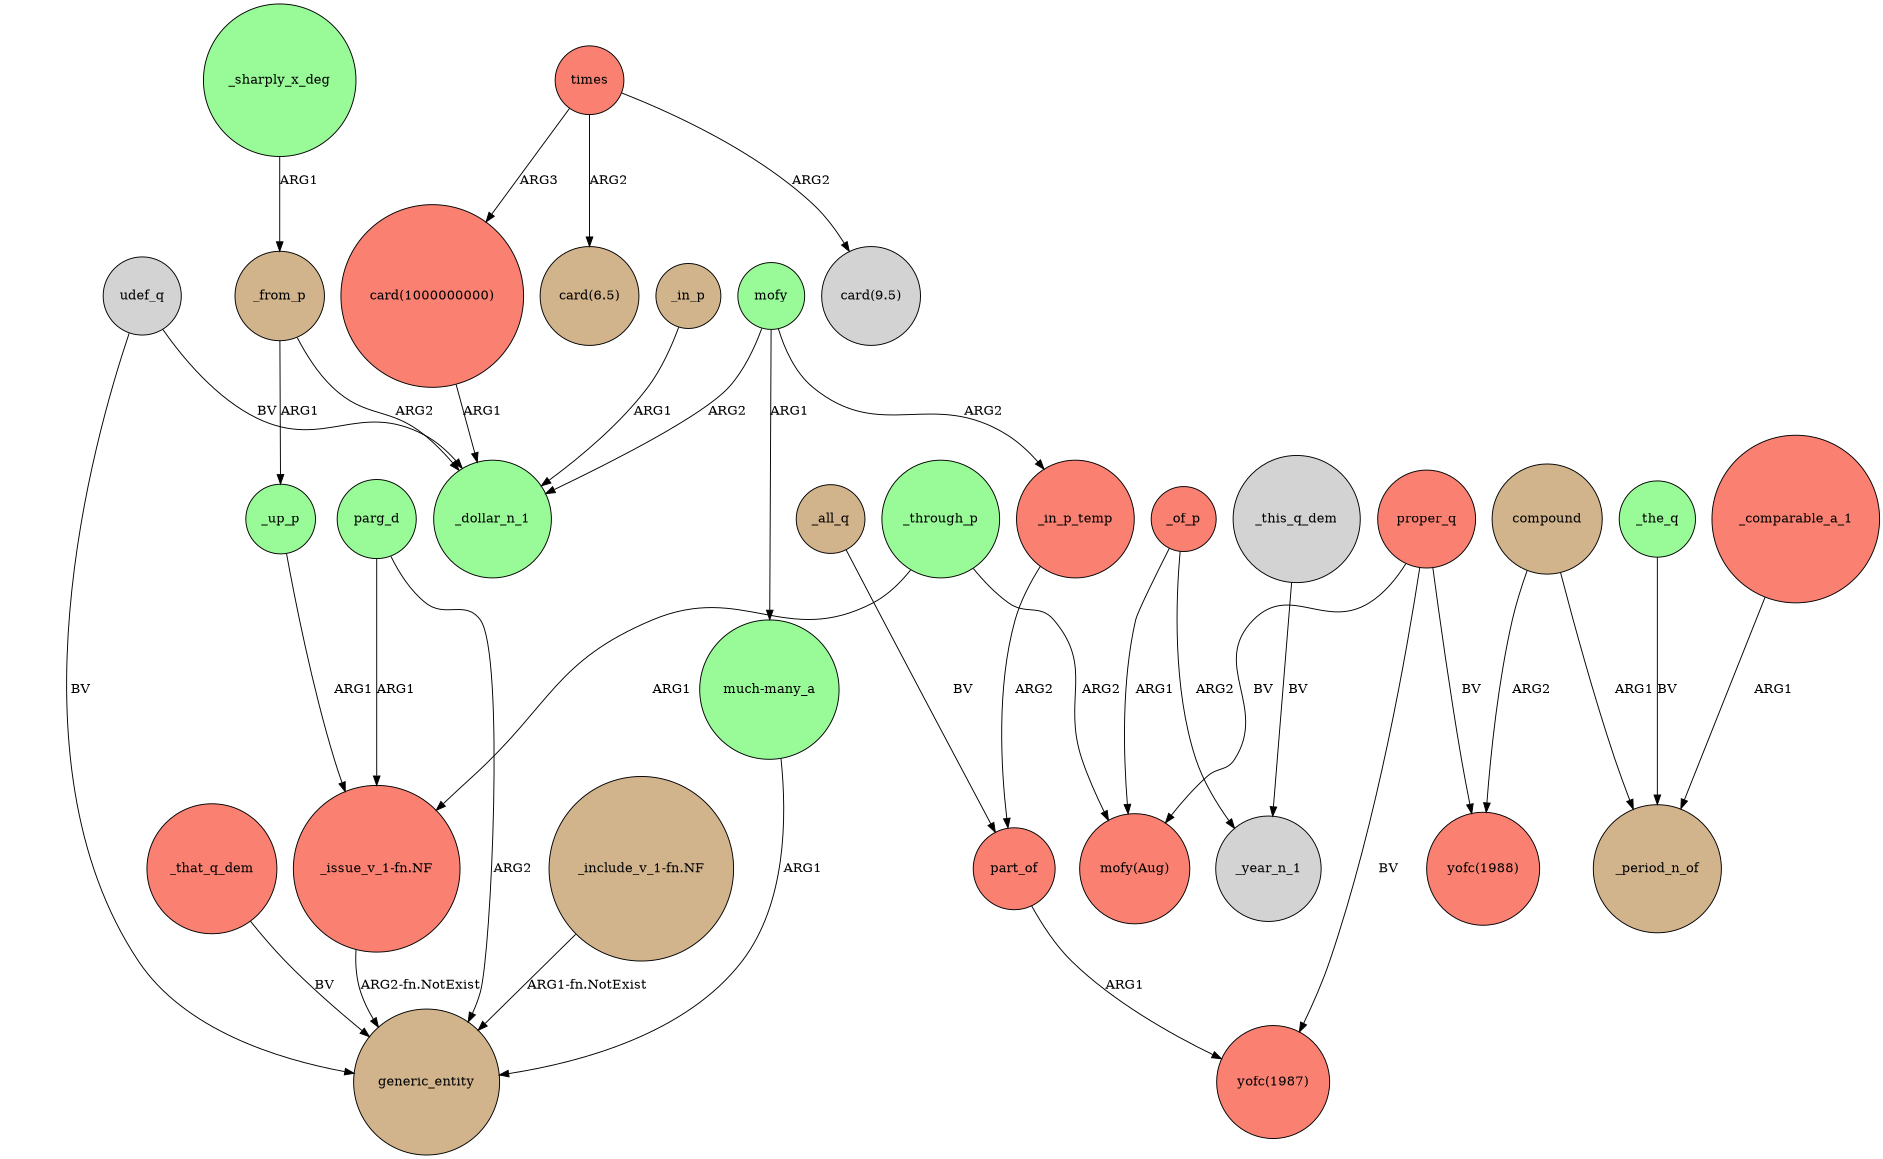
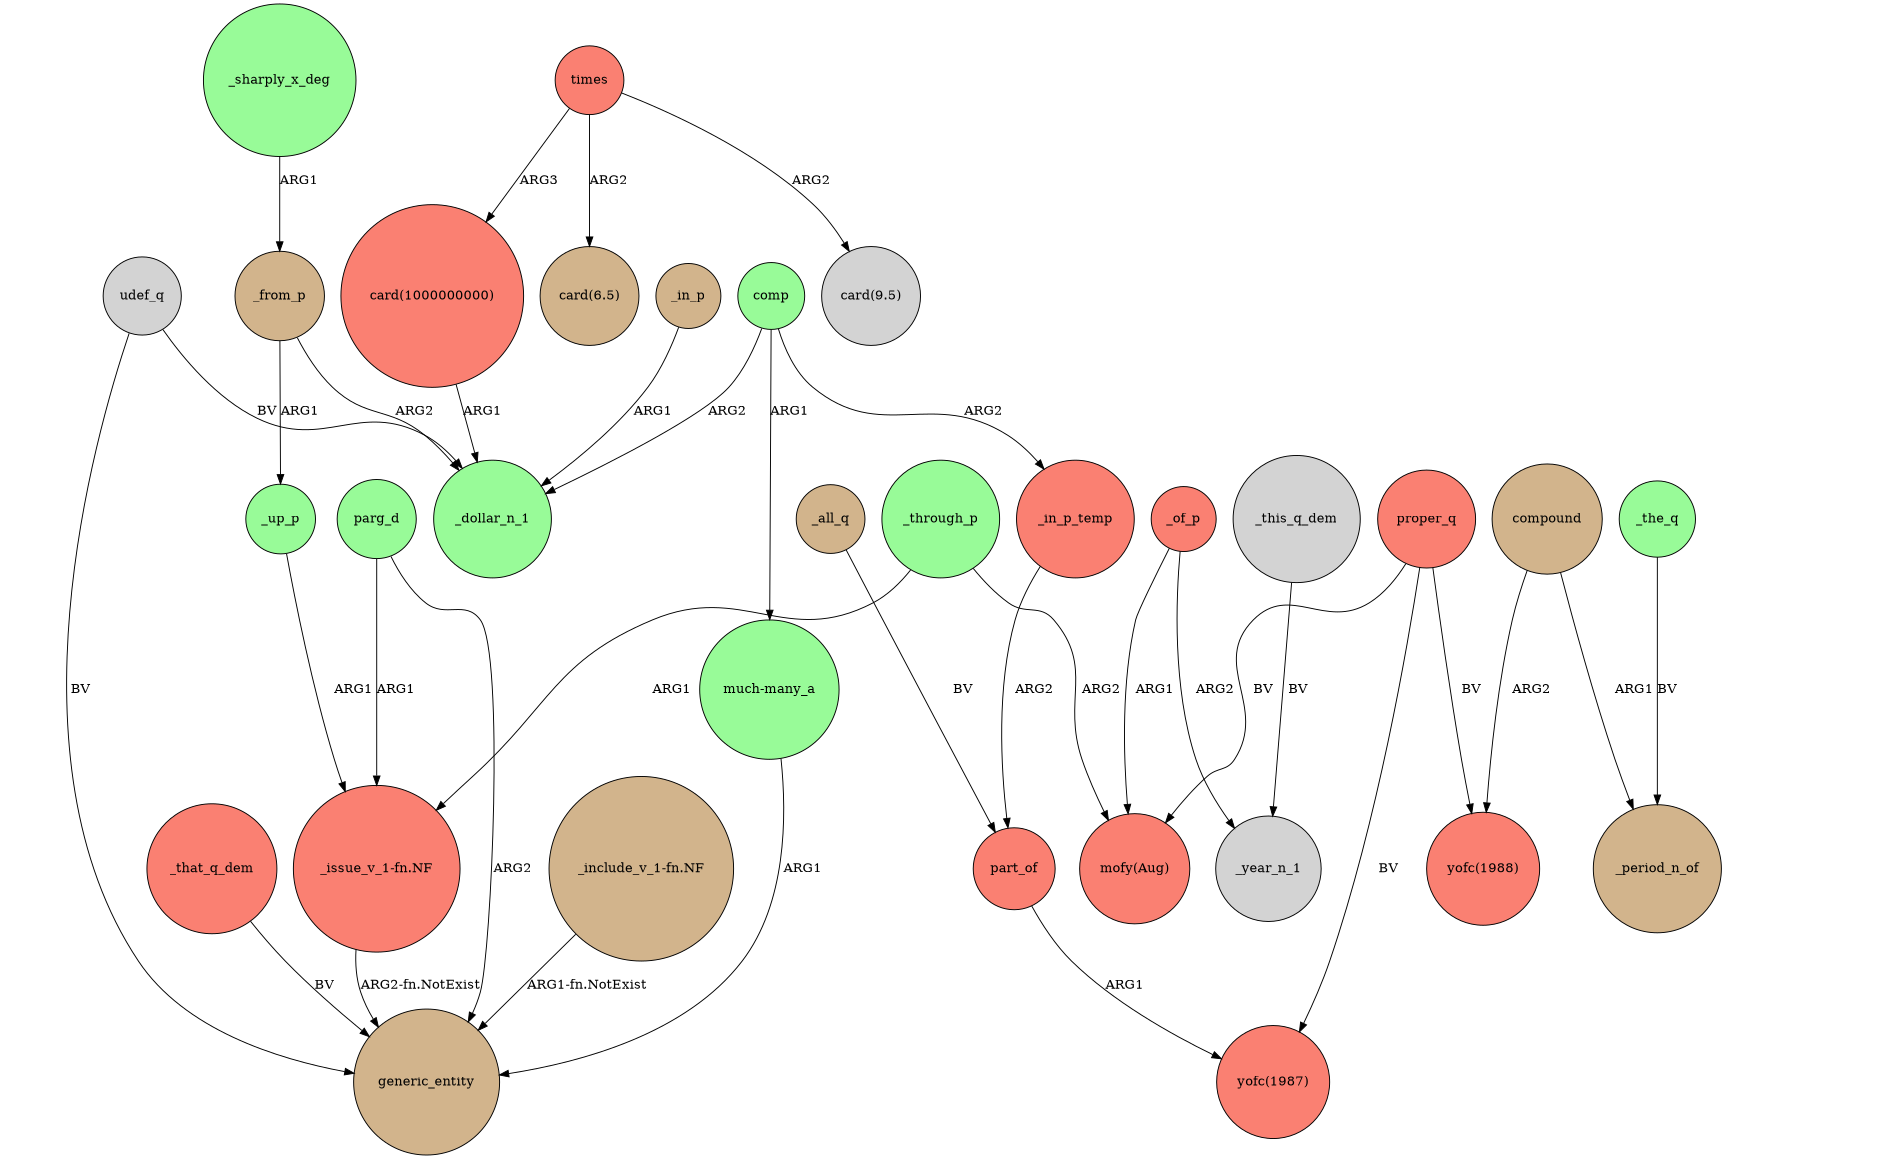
  digraph {
    node [fillcolor=salmon shape=circle style=filled]
    udef_q [fillcolor=lightgrey]
    generic_entity [fillcolor=tan]
    _dollar_n_1 [fillcolor=palegreen]
    _all_q [fillcolor=tan]
    part_of
    "yofc(1987)"
    _that_q_dem
    "_issue_v_1-fn.NF"
    _in_p_temp
    "much-many_a" [fillcolor=palegreen]
    _year_n_1 [fillcolor=lightgrey]
    _of_p
    "mofy(Aug)"
    "card(6.5)" [fillcolor=tan]
    times
    "card(9.5)" [fillcolor=lightgrey]
    "card(1000000000)"
    parg_d [fillcolor=palegreen]
    _through_p [fillcolor=palegreen]
    _from_p [fillcolor=tan]
    _up_p [fillcolor=palegreen]
    _sharply_x_deg [fillcolor=palegreen]
    _the_q [fillcolor=palegreen]
    _period_n_of [fillcolor=tan]
-   comp [fillcolor=palegreen label=mofy]
+   comp [fillcolor=palegreen]
    proper_q
    "yofc(1988)"
    compound [fillcolor=tan]
    _in_p [fillcolor=tan]
    "_include_v_1-fn.NF" [fillcolor=tan]
-   _comparable_a_1
    _this_q_dem [fillcolor=lightgrey]
    udef_q -> generic_entity [label=BV]
    udef_q -> _dollar_n_1 [label=BV]
    _all_q -> part_of [label=BV]
    part_of -> "yofc(1987)" [label=ARG1]
    _that_q_dem -> generic_entity [label=BV]
    "_issue_v_1-fn.NF" -> generic_entity [label="ARG2-fn.NotExist"]
    _in_p_temp -> part_of [label=ARG2]
    "much-many_a" -> generic_entity [label=ARG1]
    _of_p -> _year_n_1 [label=ARG2]
    _of_p -> "mofy(Aug)" [label=ARG1]
    times -> "card(6.5)" [label=ARG2]
    times -> "card(9.5)" [label=ARG2]
    times -> "card(1000000000)" [label=ARG3]
    "card(1000000000)" -> _dollar_n_1 [label=ARG1]
    parg_d -> generic_entity [label=ARG2]
    parg_d -> "_issue_v_1-fn.NF" [label=ARG1]
    _through_p -> "_issue_v_1-fn.NF" [label=ARG1]
    _through_p -> "mofy(Aug)" [label=ARG2]
    _from_p -> _dollar_n_1 [label=ARG2]
    _from_p -> _up_p [label=ARG1]
    _up_p -> "_issue_v_1-fn.NF" [label=ARG1]
    _sharply_x_deg -> _from_p [label=ARG1]
    _the_q -> _period_n_of [label=BV]
    comp -> _dollar_n_1 [label=ARG2]
    comp -> _in_p_temp [label=ARG2]
    comp -> "much-many_a" [label=ARG1]
    proper_q -> "yofc(1987)" [label=BV]
    proper_q -> "mofy(Aug)" [label=BV]
    proper_q -> "yofc(1988)" [label=BV]
    compound -> _period_n_of [label=ARG1]
    compound -> "yofc(1988)" [label=ARG2]
    _in_p -> _dollar_n_1 [label=ARG1]
    "_include_v_1-fn.NF" -> generic_entity [label="ARG1-fn.NotExist"]
-   _comparable_a_1 -> _period_n_of [label=ARG1]
    _this_q_dem -> _year_n_1 [label=BV]
  }
